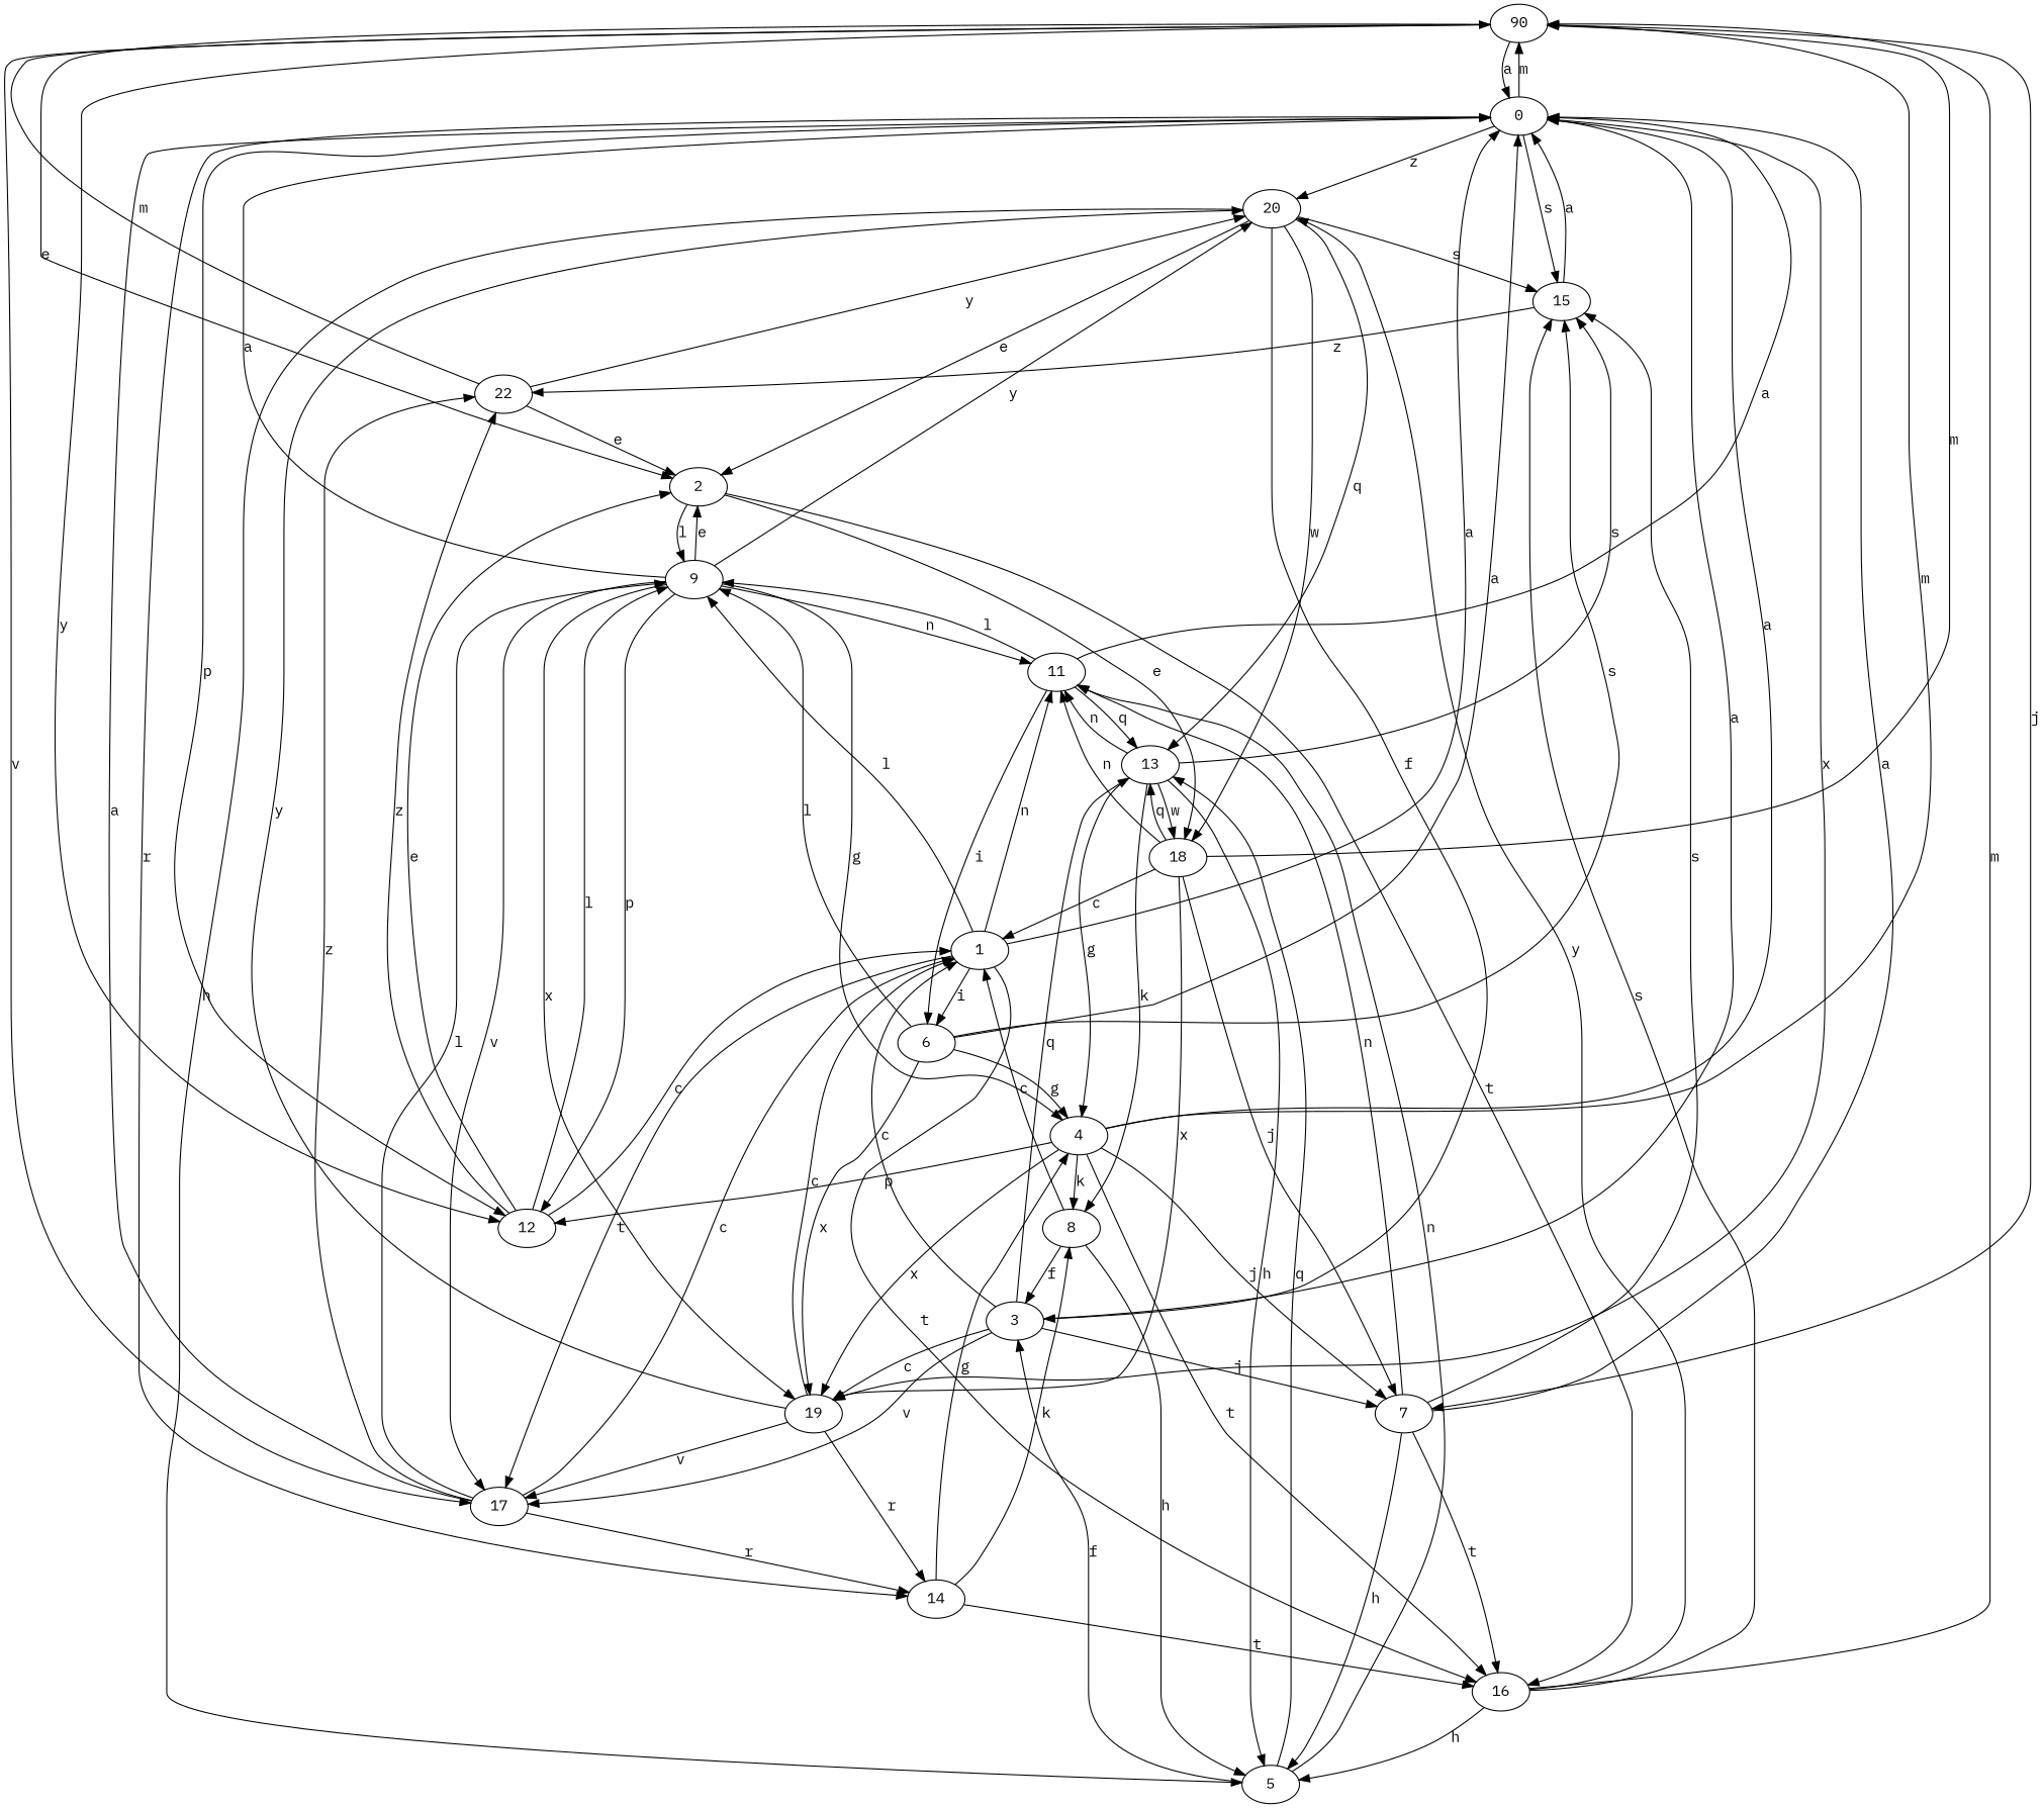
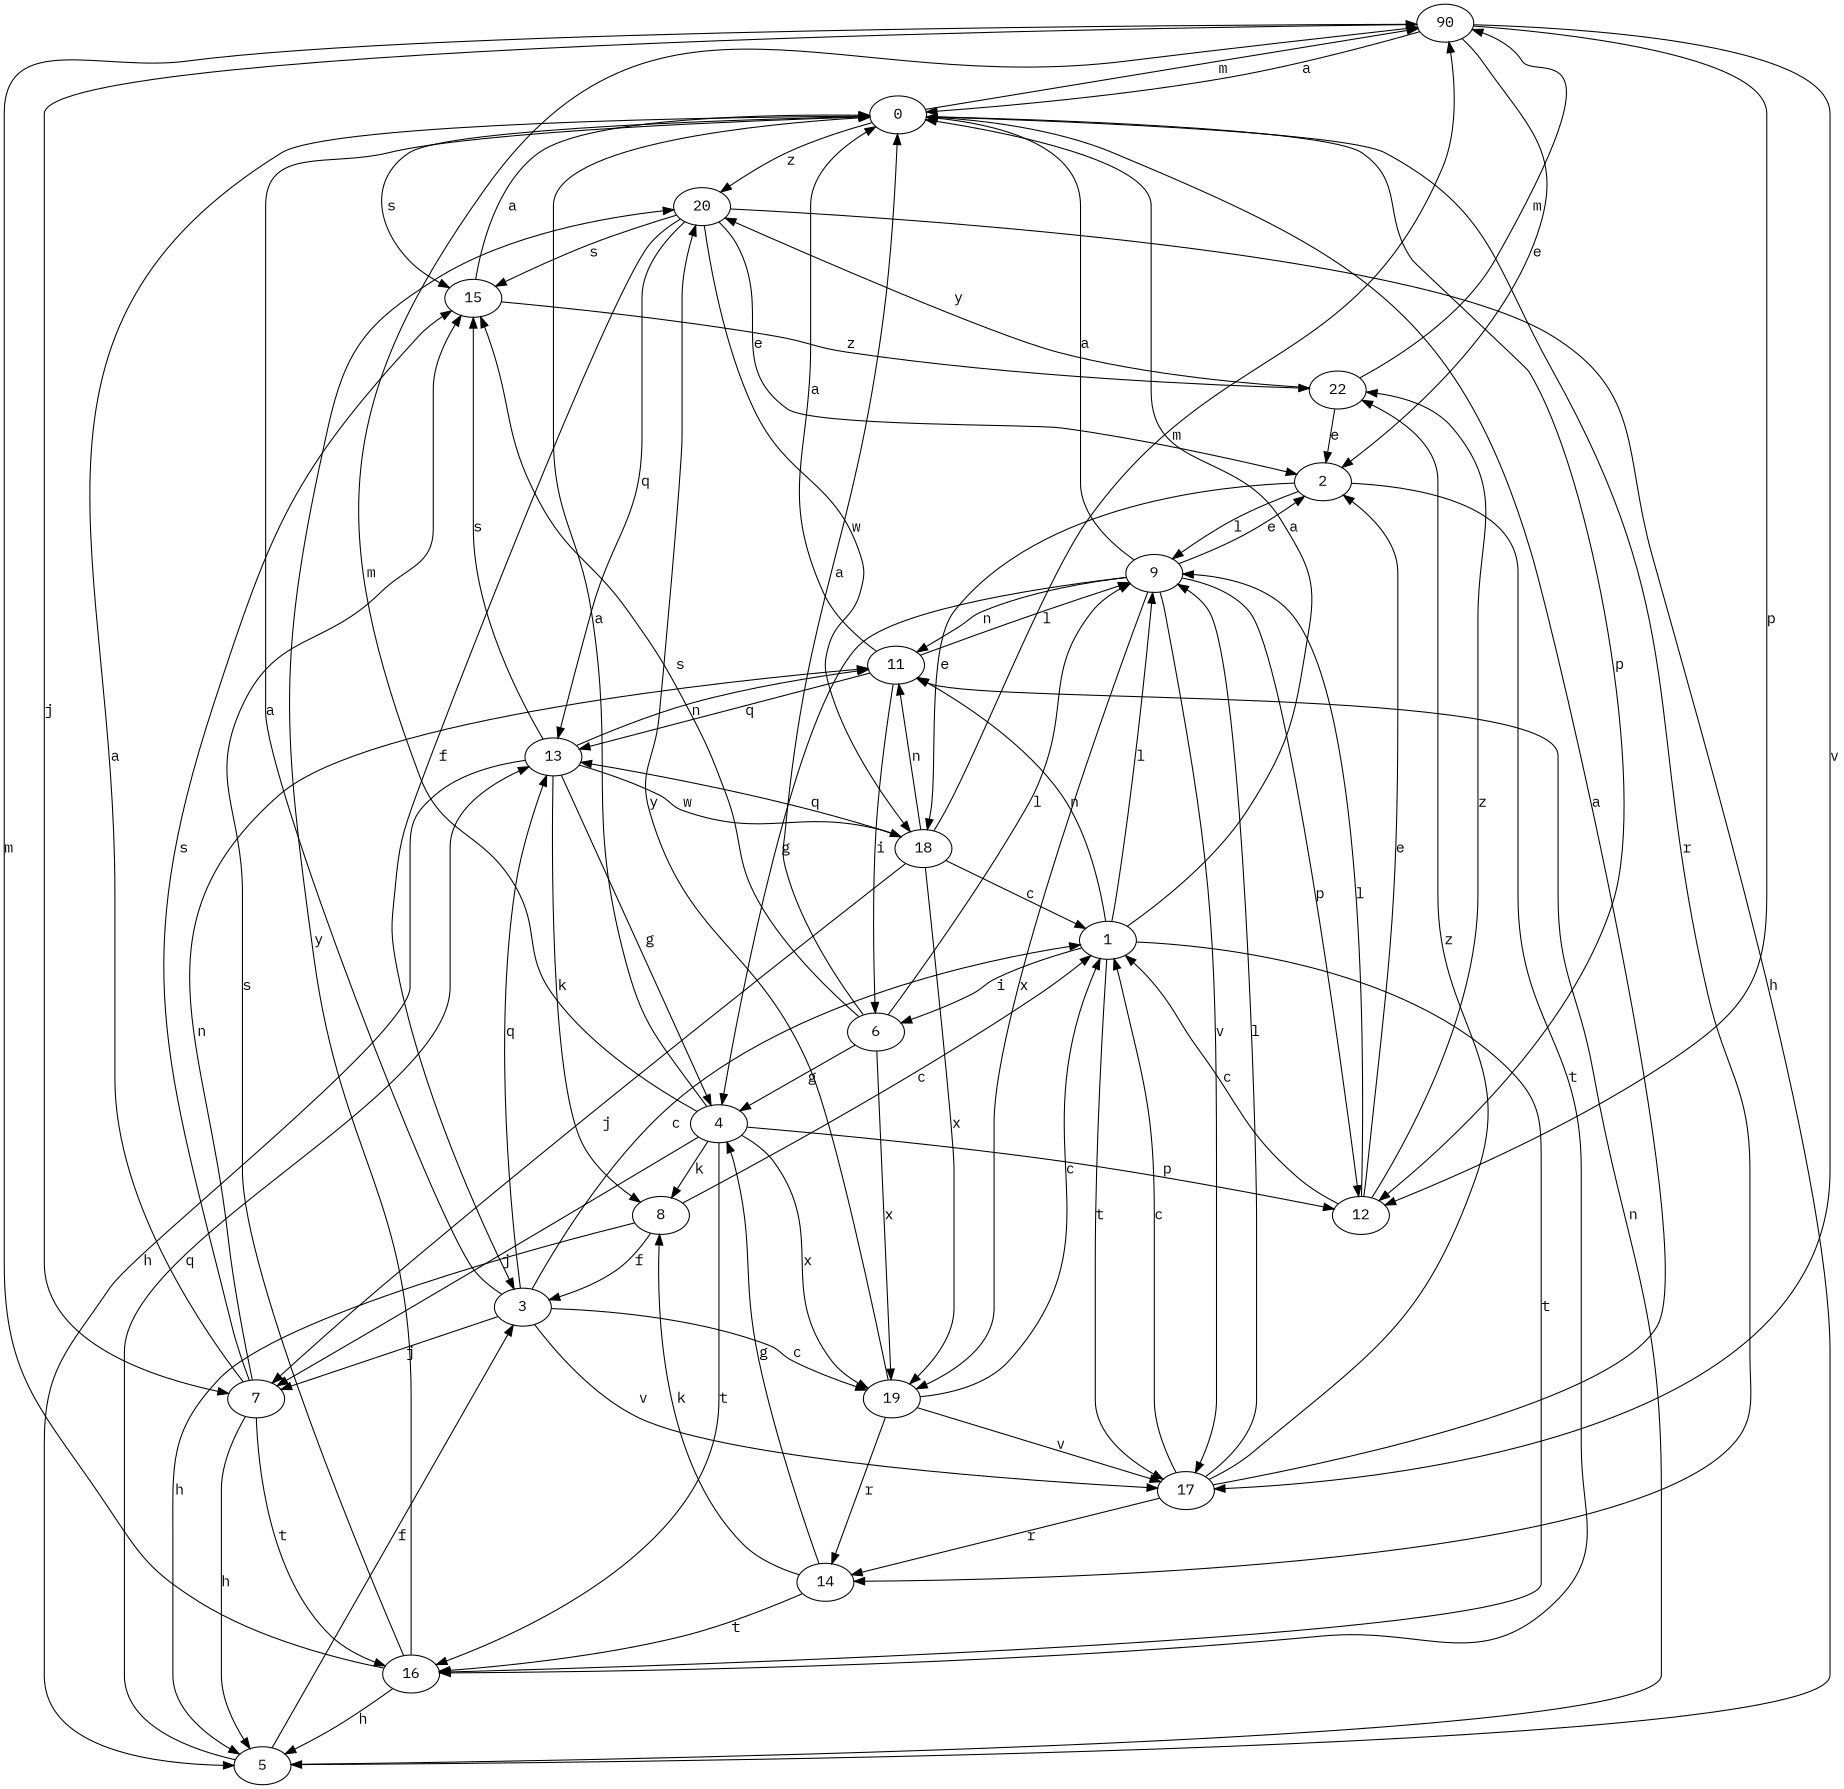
  strict digraph {
    fontname="IBM Plex Mono"
    node [fontname="IBM Plex Mono"]
    edge [fontname="IBM Plex Mono"]
    n1 [label=90]
    0
    12
    14
    15
    19
    20
    17
    2
    7
    22
    1
    9
    16
    4
    8
    6
    11
    13
    5
    18
    3
    n1 -> 0 [label=a]
-   n1 -> 12 [label=y]
+   n1 -> 12 [label=p]
    n1 -> 17 [label=v]
    n1 -> 2 [label=e]
    n1 -> 7 [label=j]
    0 -> n1 [label=m]
    0 -> 12 [label=p]
    0 -> 14 [label=r]
    0 -> 15 [label=s]
-   0 -> 19 [label=x]
    0 -> 20 [label=z]
    12 -> 2 [label=e]
    12 -> 22 [label=z]
    12 -> 1 [label=c]
    12 -> 9 [label=l]
    14 -> 16 [label=t]
    14 -> 4 [label=g]
    14 -> 8 [label=k]
    15 -> 0 [label=a]
    15 -> 22 [label=z]
    19 -> 14 [label=r]
    19 -> 20 [label=y]
    19 -> 17 [label=v]
    19 -> 1 [label=c]
    20 -> 15 [label=s]
    20 -> 2 [label=e]
    20 -> 13 [label=q]
    20 -> 5 [label=h]
    20 -> 18 [label=w]
    20 -> 3 [label=f]
    17 -> 0 [label=a]
    17 -> 14 [label=r]
    17 -> 22 [label=z]
    17 -> 1 [label=c]
    17 -> 9 [label=l]
    2 -> 9 [label=l]
    2 -> 16 [label=t]
    2 -> 18 [label=e]
    7 -> 0 [label=a]
    7 -> 15 [label=s]
    7 -> 16 [label=t]
    7 -> 11 [label=n]
    7 -> 5 [label=h]
    22 -> n1 [label=m]
    22 -> 20 [label=y]
    22 -> 2 [label=e]
    1 -> 0 [label=a]
    1 -> 17 [label=t]
    1 -> 9 [label=l]
    1 -> 16 [label=t]
    1 -> 6 [label=i]
    1 -> 11 [label=n]
    9 -> 0 [label=a]
    9 -> 12 [label=p]
    9 -> 19 [label=x]
-   9 -> 20 [label=y]
    9 -> 17 [label=v]
    9 -> 2 [label=e]
    9 -> 4 [label=g]
    9 -> 11 [label=n]
    16 -> n1 [label=m]
    16 -> 15 [label=s]
    16 -> 20 [label=y]
    16 -> 5 [label=h]
    4 -> n1 [label=m]
    4 -> 0 [label=a]
    4 -> 12 [label=p]
    4 -> 19 [label=x]
    4 -> 7 [label=j]
    4 -> 16 [label=t]
    4 -> 8 [label=k]
    8 -> 1 [label=c]
    8 -> 5 [label=h]
    8 -> 3 [label=f]
    6 -> 0 [label=a]
    6 -> 15 [label=s]
    6 -> 19 [label=x]
    6 -> 9 [label=l]
    6 -> 4 [label=g]
    11 -> 0 [label=a]
    11 -> 9 [label=l]
    11 -> 6 [label=i]
    11 -> 13 [label=q]
    13 -> 15 [label=s]
    13 -> 4 [label=g]
    13 -> 8 [label=k]
    13 -> 11 [label=n]
    13 -> 5 [label=h]
    13 -> 18 [label=w]
    5 -> 11 [label=n]
    5 -> 13 [label=q]
    5 -> 3 [label=f]
    18 -> n1 [label=m]
    18 -> 19 [label=x]
    18 -> 7 [label=j]
    18 -> 1 [label=c]
    18 -> 11 [label=n]
    18 -> 13 [label=q]
    3 -> 0 [label=a]
    3 -> 19 [label=c]
    3 -> 17 [label=v]
    3 -> 7 [label=j]
    3 -> 1 [label=c]
    3 -> 13 [label=q]
  }
